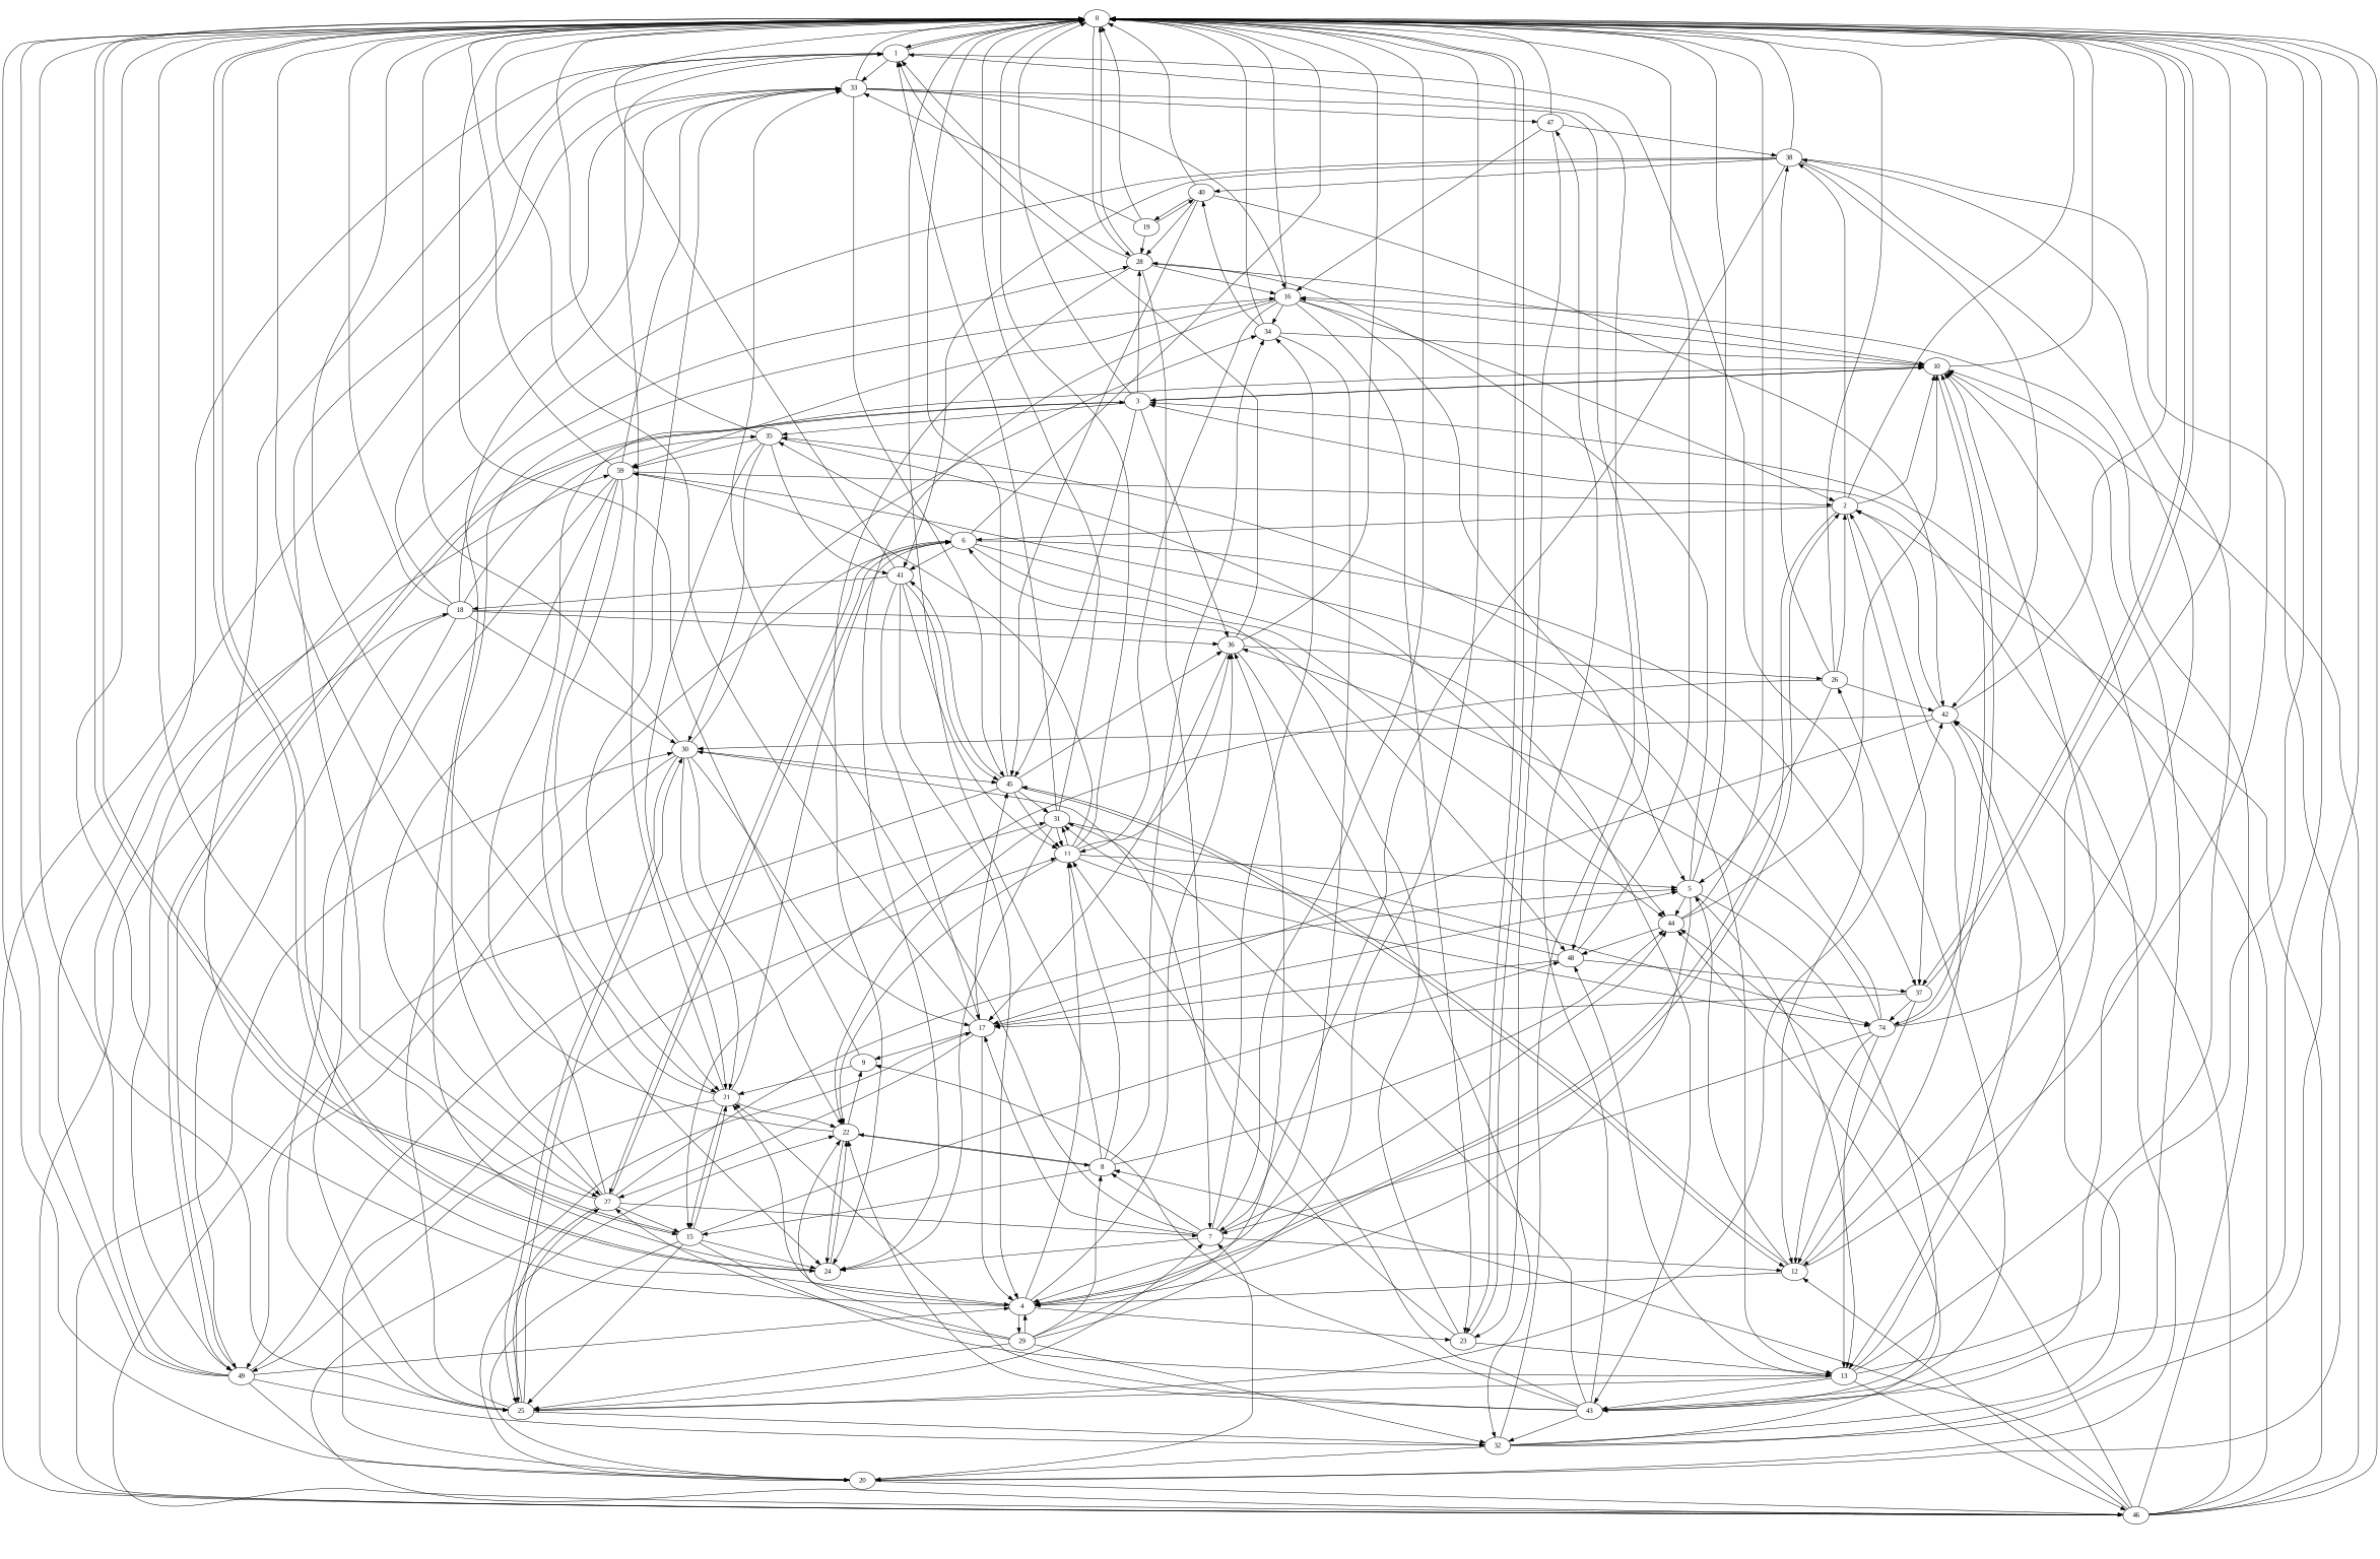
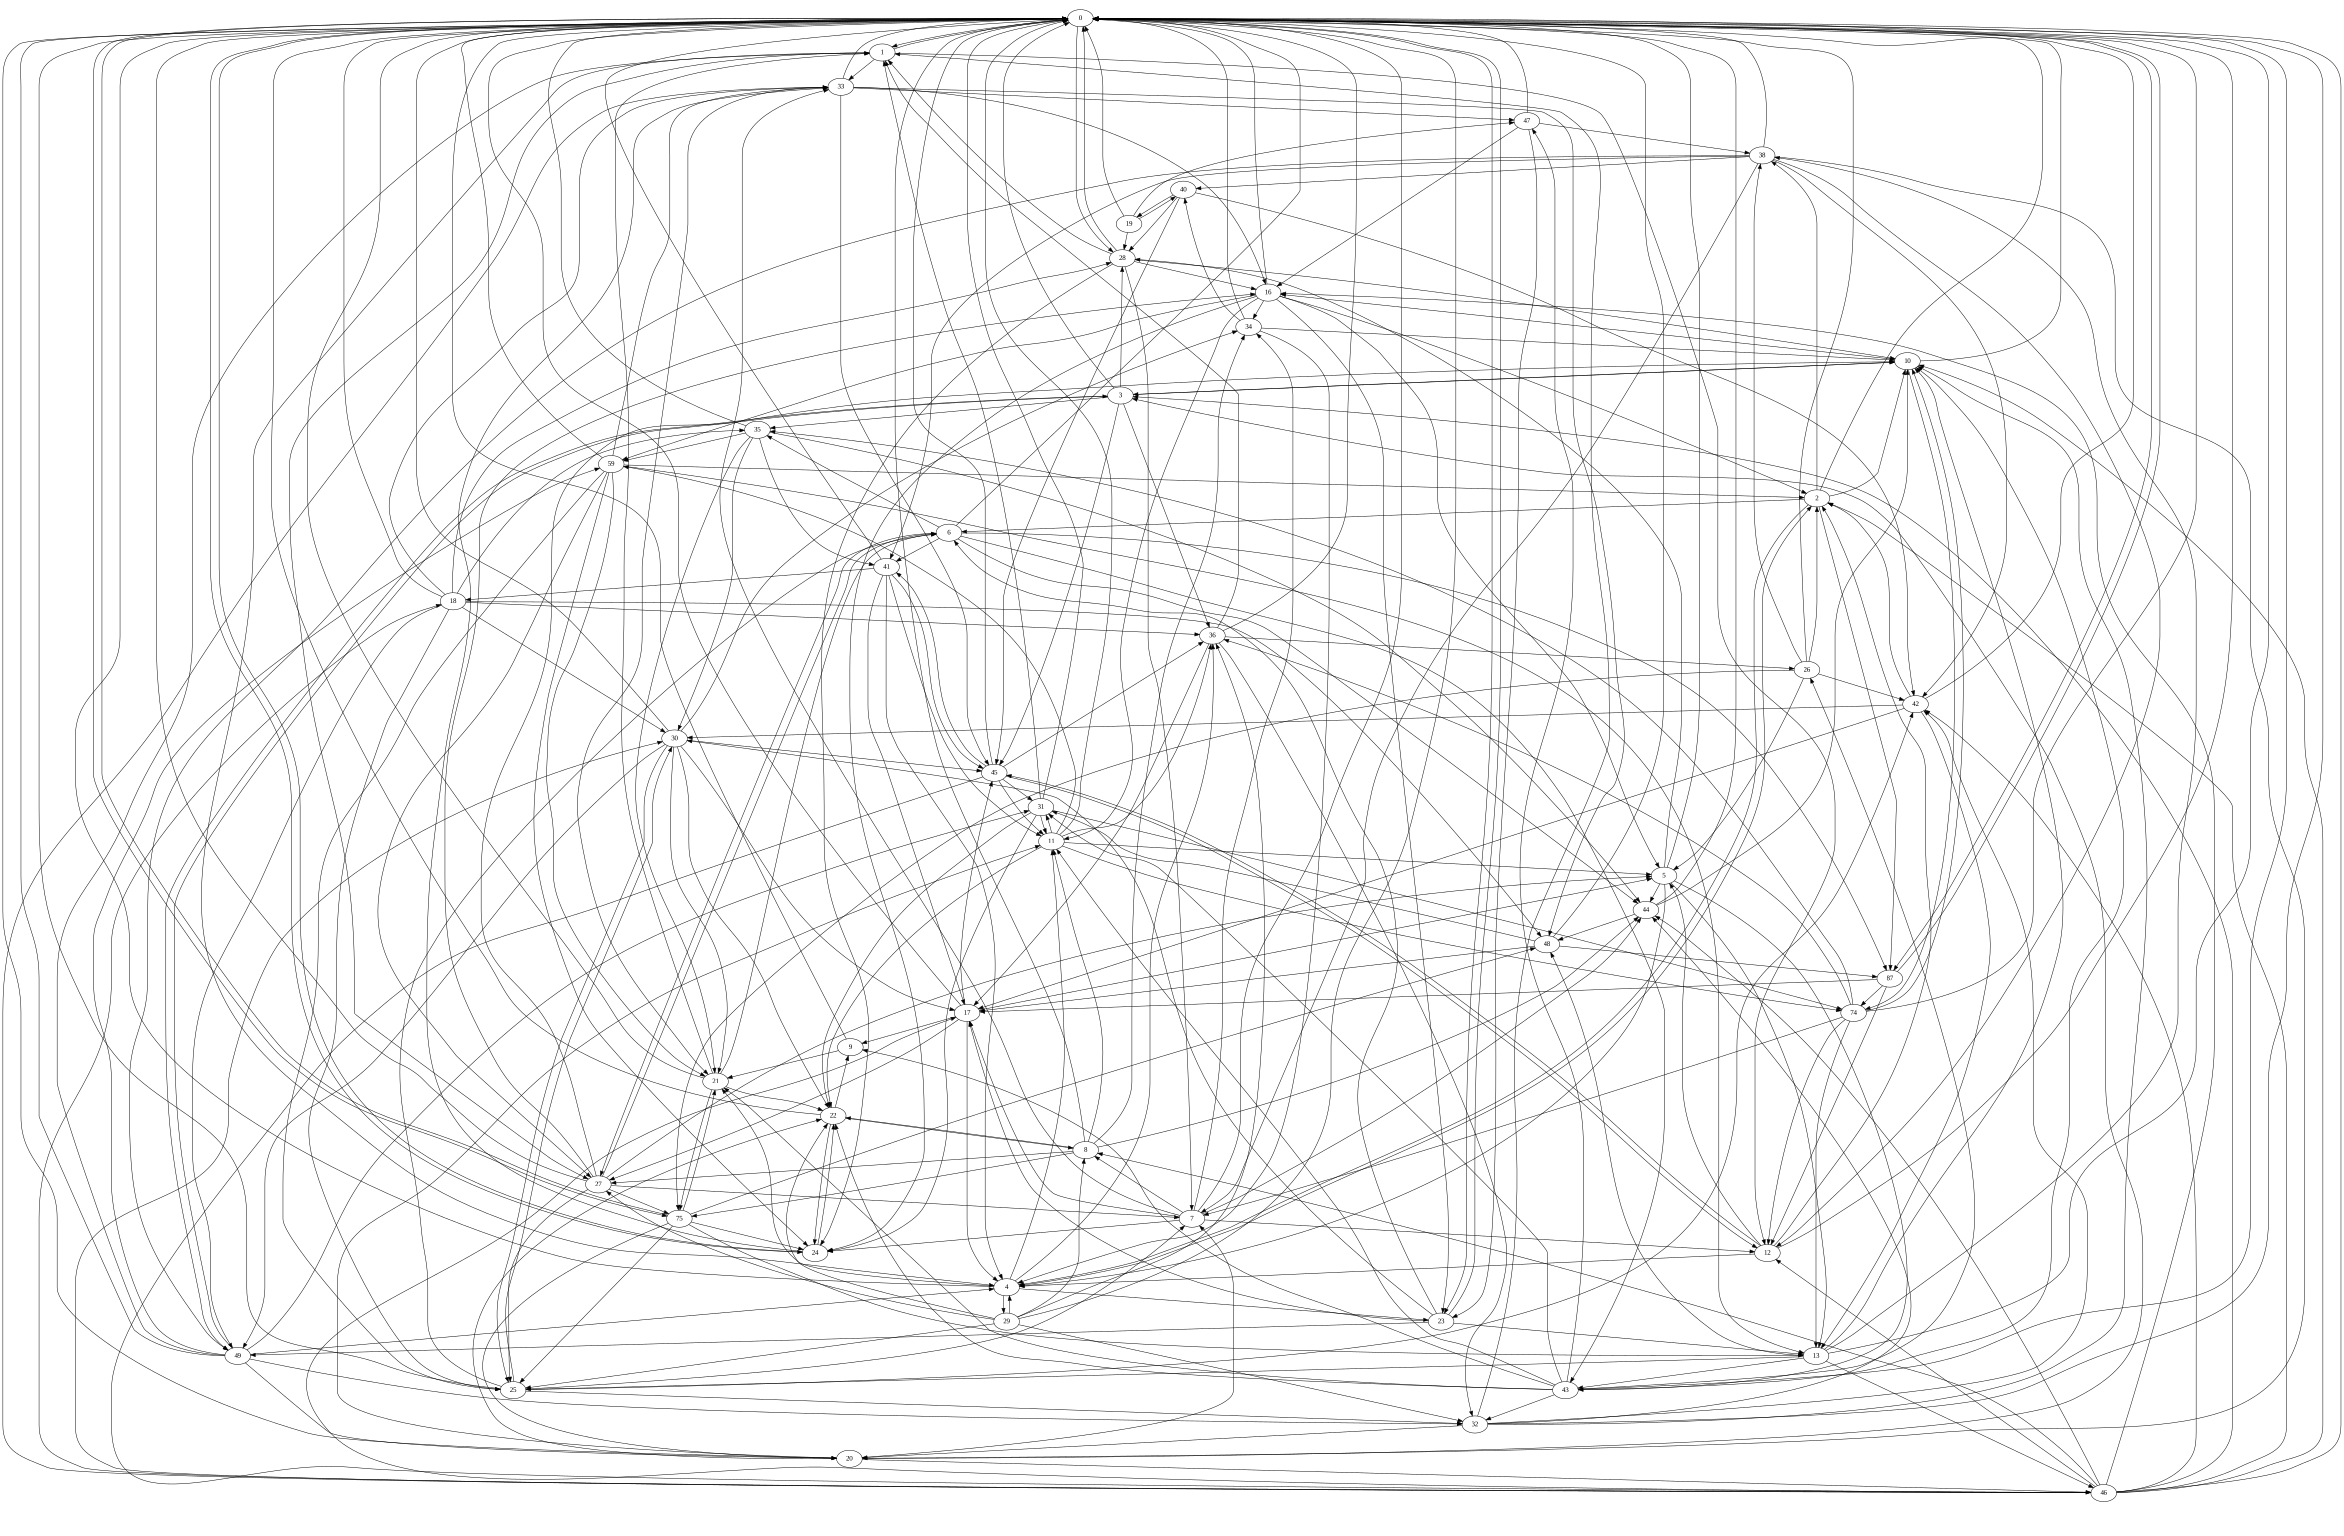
  strict digraph {
    fontname="Liberation Serif"
    node [component_delay=3 fontname="Liberation Serif"]
    edge [fontname="Liberation Serif" wire_delay=1]
    0
    1
-   15
+   15 [label=75]
    23
    24
    28
-   37
+   37 [label=87]
    4
    12
    27
    33
    21
    13
    25
    48
    20
    6
    49
    17
    30
    22
    10
    7
    16
    n25 [label=74]
    2
    36
    11
    29
    45
    5
    47
    38
    43
    46
    42
    32
    31
    3
    35
    44
    41
    n43 [label=59]
    9
    34
    8
    26
    40
    18
    19
    0 -> 1
    0 -> 15
    0 -> 23
    0 -> 24
    0 -> 28
    0 -> 37
    1 -> 0
    1 -> 4
    1 -> 12
    1 -> 27
    1 -> 33
    15 -> 0
    15 -> 24
    15 -> 21
    15 -> 13
    15 -> 25
    15 -> 48
    15 -> 20
    23 -> 0
    23 -> 13
    23 -> 6
-   21 -> 49
+   23 -> 49
+   23 -> 17
    23 -> 30
    24 -> 0
    24 -> 33
    24 -> 22
    28 -> 0
    28 -> 1
    28 -> 24
    28 -> 10
    28 -> 7
    28 -> 16
    37 -> 0
    37 -> 12
    37 -> 17
    37 -> n25
    4 -> 0
    4 -> 23
    4 -> 21
    4 -> 2
    4 -> 36
    4 -> 11
    4 -> 29
    12 -> 0
    12 -> 4
    12 -> 2
    12 -> 45
    12 -> 5
    27 -> 0
    27 -> 15
    27 -> 25
    27 -> 6
    27 -> 10
    27 -> 7
    27 -> 16
    27 -> 5
    33 -> 0
    33 -> 21
    33 -> 48
    33 -> 16
    33 -> 45
    33 -> 47
    21 -> 0
    21 -> 1
    21 -> 15
    21 -> 6
    21 -> 22
    13 -> 0
    13 -> 25
    13 -> 48
    13 -> 10
    13 -> 38
    13 -> 43
    13 -> 46
    25 -> 0
-   25 -> 27
+   8 -> 27
    25 -> 6
    25 -> 30
    25 -> 7
    25 -> 42
    25 -> 32
    48 -> 0
    48 -> 37
    48 -> 17
    48 -> 31
    20 -> 0
    20 -> 22
    20 -> 7
    20 -> 11
    20 -> 46
    20 -> 3
    6 -> 0
    6 -> 37
    6 -> 27
    6 -> 43
    6 -> 35
    6 -> 44
    6 -> 41
    49 -> 0
    49 -> 1
    49 -> 4
    49 -> 20
    49 -> 32
    49 -> 31
    49 -> 3
    49 -> n43
    17 -> 0
    17 -> 4
    17 -> 27
    17 -> 45
    17 -> 5
    17 -> 9
    30 -> 0
    30 -> 21
    30 -> 25
    30 -> 49
    30 -> 17
    30 -> 22
    30 -> 45
    30 -> 34
    22 -> 0
    22 -> 24
    22 -> 9
    22 -> 8
    10 -> 0
    10 -> 16
    10 -> n25
    10 -> 3
    7 -> 0
    7 -> 24
    7 -> 12
    7 -> 33
    7 -> 17
    7 -> 44
    7 -> 34
    7 -> 8
    16 -> 0
    16 -> 23
    16 -> 24
    16 -> 2
    16 -> 11
    16 -> 5
    16 -> n43
    16 -> 34
    n25 -> 0
    n25 -> 12
    n25 -> 13
    n25 -> 10
    n25 -> 7
    n25 -> 36
    n25 -> 35
    2 -> 0
    2 -> 37
    2 -> 4
    2 -> 6
    2 -> 10
    2 -> 38
    36 -> 0
    36 -> 1
    36 -> 17
    36 -> 32
    36 -> 26
    11 -> 0
    11 -> 22
    11 -> n25
    11 -> 36
    11 -> 5
    11 -> 31
    11 -> n43
    29 -> 0
    29 -> 4
    29 -> 27
    29 -> 25
    29 -> 22
    29 -> 36
    29 -> 32
    29 -> 8
    45 -> 0
    45 -> 12
    45 -> 36
    45 -> 11
    45 -> 46
    45 -> 31
    45 -> 41
    5 -> 0
    5 -> 28
    5 -> 4
    5 -> 13
    5 -> 43
    5 -> 44
    47 -> 0
    47 -> 23
    47 -> 16
    47 -> 38
    38 -> 0
    38 -> 12
    38 -> 20
    38 -> 49
    38 -> 7
    38 -> 42
    38 -> 41
    38 -> 40
    43 -> 0
    43 -> 21
    43 -> 22
    43 -> 10
    43 -> 11
    43 -> 47
    43 -> 32
    43 -> 31
    43 -> 9
    43 -> 26
    46 -> 0
    46 -> 12
    46 -> 33
    46 -> 17
    46 -> 30
    46 -> 10
    46 -> 16
    46 -> 2
    46 -> 42
    46 -> 3
    46 -> 44
    46 -> 8
    46 -> 18
    42 -> 0
    42 -> 13
    42 -> 17
    42 -> 30
    42 -> 2
    32 -> 0
    32 -> 1
    32 -> 20
    32 -> 10
    32 -> 42
    32 -> 44
    31 -> 0
    31 -> 1
    31 -> 24
    31 -> 22
    31 -> n25
    31 -> 11
    3 -> 0
    3 -> 28
    3 -> 49
    3 -> 10
    3 -> 36
    3 -> 45
    3 -> 35
    35 -> 0
    35 -> 21
    35 -> 30
    35 -> 44
    35 -> 41
    35 -> n43
    44 -> 0
    44 -> 48
    44 -> 10
    41 -> 0
    41 -> 4
    41 -> 17
    41 -> 11
    41 -> 45
    41 -> 18
    n43 -> 0
    n43 -> 24
    n43 -> 27
    n43 -> 33
    n43 -> 21
    n43 -> 13
    n43 -> 25
    n43 -> 2
    9 -> 0
    9 -> 21
    34 -> 0
    34 -> 4
    34 -> 10
    34 -> 40
    8 -> 0
    8 -> 15
    8 -> 22
    8 -> 11
    8 -> 44
    8 -> 34
    26 -> 0
    26 -> 15
    26 -> 2
    26 -> 5
    26 -> 38
    26 -> 42
-   40 -> 0
    40 -> 28
    40 -> 45
    40 -> 42
    40 -> 19
    18 -> 0
    18 -> 28
    18 -> 33
    18 -> 25
    18 -> 48
    18 -> 49
    18 -> 30
    18 -> 36
    18 -> 35
    19 -> 0
    19 -> 28
-   19 -> 33
+   19 -> 47
    19 -> 40
  }
